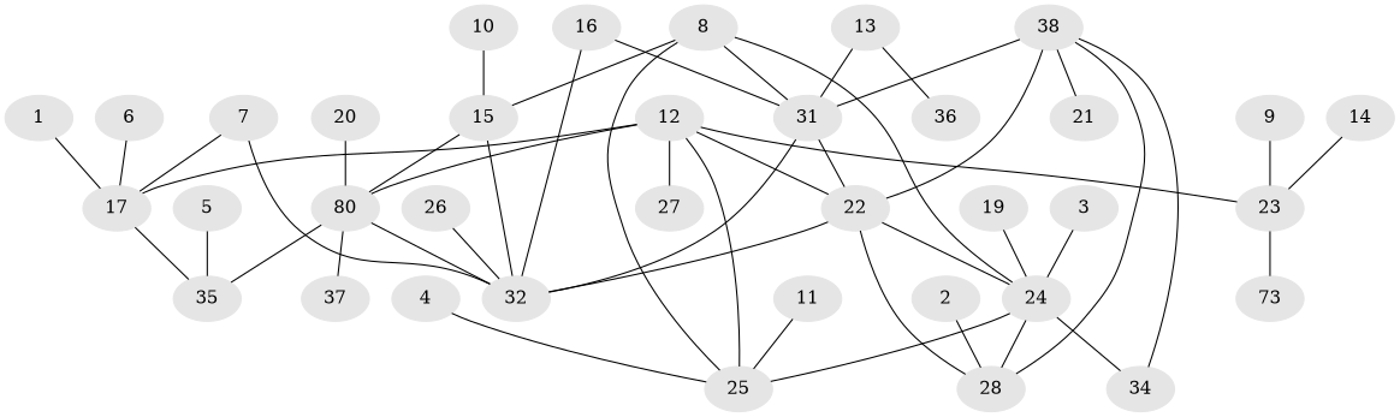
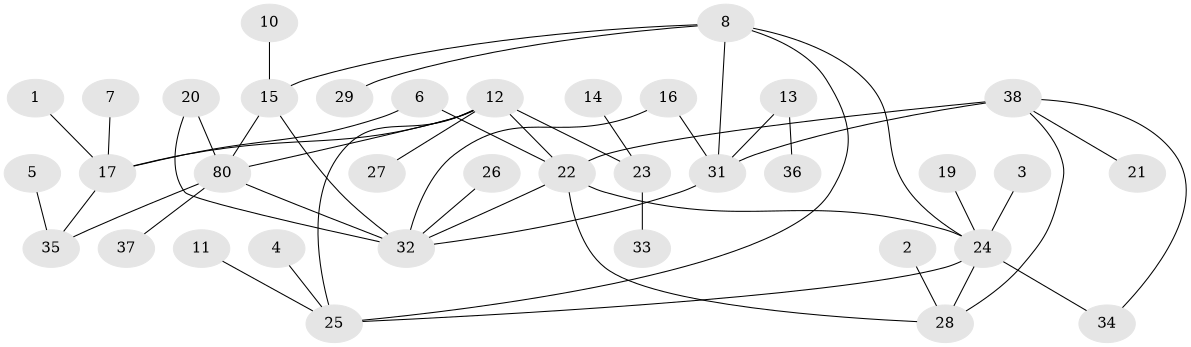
  graph {
    node [color=gray90 style=filled]
    edge [weight=1.0]
    1
    17
    35
    2
    28
    3
    24
    25
    34
    4
    5
    6
    22
    32
    7
    8
    15
+   29
    31
    n20 [label=80]
-   9
    23
-   33 [label=73]
+   33
    10
    11
    12
    27
    37
    13
    36
    14
    16
    n33 [label=38]
    21
    19
    20
    26
    1 -- 17
    17 -- 35
    2 -- 28
    3 -- 24
    24 -- 28
    24 -- 25
    24 -- 34
    4 -- 25
    5 -- 35
    6 -- 17
-   31 -- 22
+   6 -- 22
    22 -- 28
    22 -- 24
    22 -- 32
    7 -- 17
    8 -- 24
    8 -- 25
    8 -- 15
+   8 -- 29
    8 -- 31
    15 -- 32 [weight=2.0]
    15 -- n20
    31 -- 32
    n20 -- 35
    n20 -- 32
    n20 -- 37
-   9 -- 23
    23 -- 33
    10 -- 15
    11 -- 25
    12 -- 17
    12 -- 25
    12 -- 22
    12 -- n20 [weight=2.0]
    12 -- 23
    12 -- 27
    13 -- 31
    13 -- 36
    14 -- 23
    16 -- 32
    16 -- 31
    n33 -- 28
    n33 -- 34
    n33 -- 22
    n33 -- 31 [weight=2.0]
    n33 -- 21
    19 -- 24
-   7 -- 32
+   20 -- 32
    20 -- n20
    26 -- 32
  }
